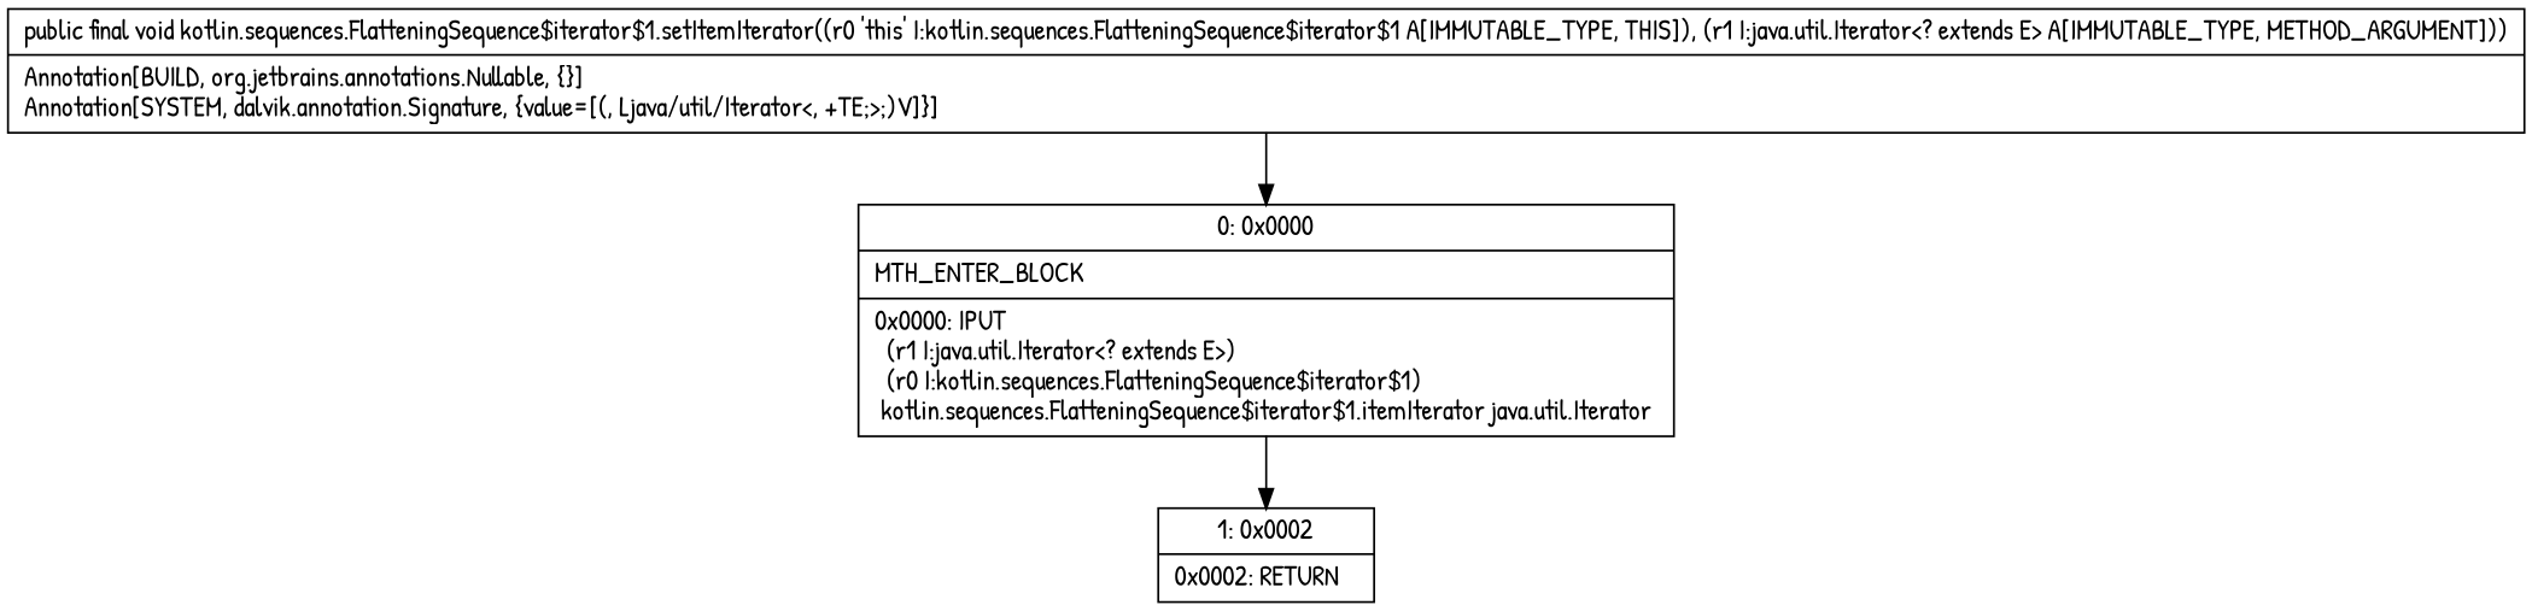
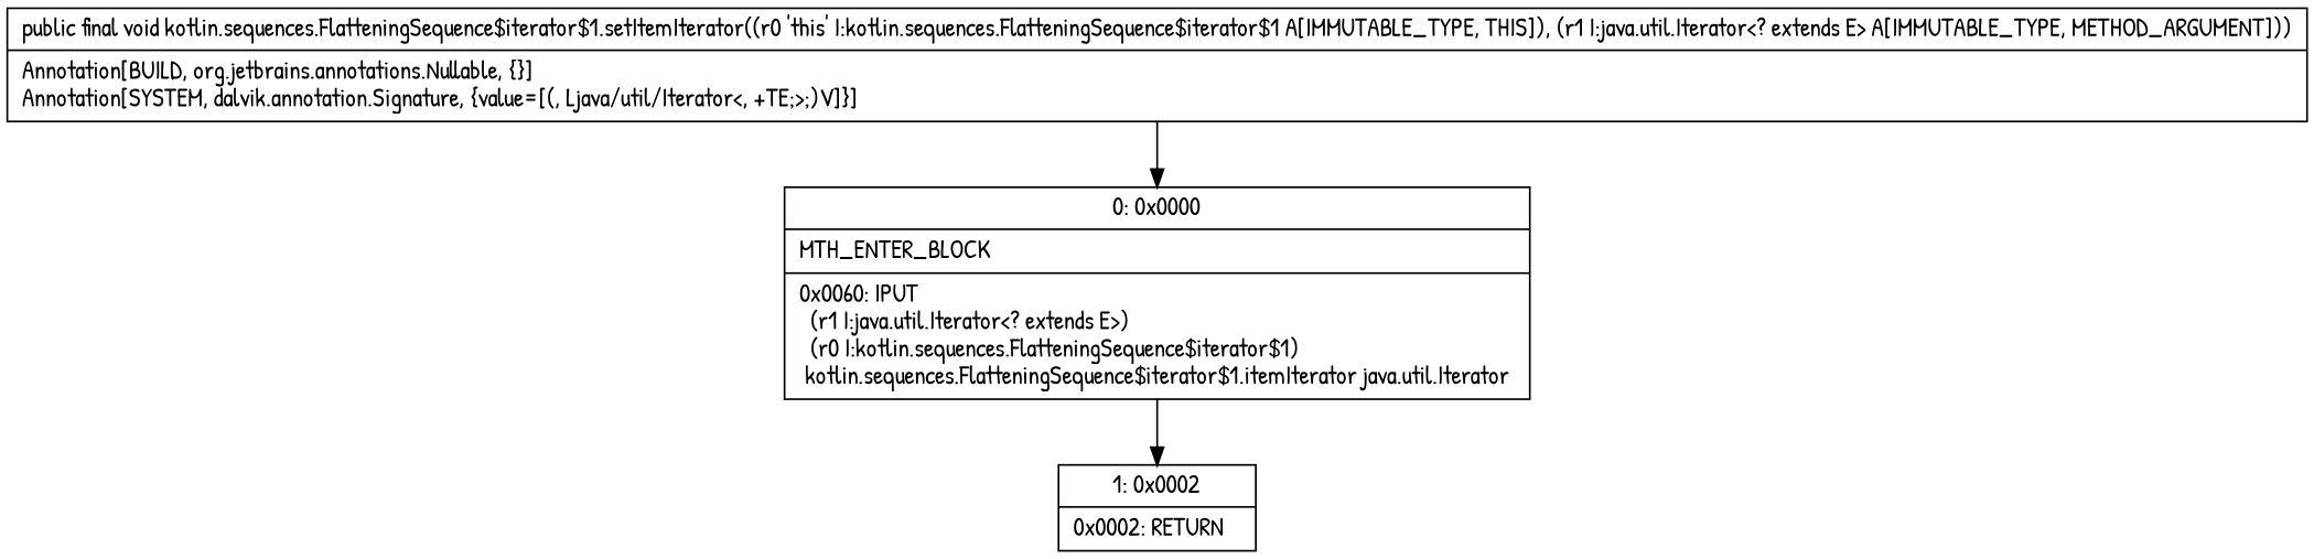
  digraph {
    fontname="Patrick Hand"
    node [shape=record fontname="Patrick Hand"]
    edge [fontname="Patrick Hand"]
-   n1 [label="{0\:\ 0x0000|MTH_ENTER_BLOCK\l|0x0000: IPUT  \l  (r1 I:java.util.Iterator\<? extends E\>)\l  (r0 I:kotlin.sequences.FlatteningSequence$iterator$1)\l kotlin.sequences.FlatteningSequence$iterator$1.itemIterator java.util.Iterator \l}"]
+   n1 [label="{0\:\ 0x0000|MTH_ENTER_BLOCK\l|0x0060: IPUT  \l  (r1 I:java.util.Iterator\<? extends E\>)\l  (r0 I:kotlin.sequences.FlatteningSequence$iterator$1)\l kotlin.sequences.FlatteningSequence$iterator$1.itemIterator java.util.Iterator \l}"]
    n2 [label="{1\:\ 0x0002|0x0002: RETURN   \l}"]
    n3 [label="{public final void kotlin.sequences.FlatteningSequence$iterator$1.setItemIterator((r0 'this' I:kotlin.sequences.FlatteningSequence$iterator$1 A[IMMUTABLE_TYPE, THIS]), (r1 I:java.util.Iterator\<? extends E\> A[IMMUTABLE_TYPE, METHOD_ARGUMENT]))  | Annotation[BUILD, org.jetbrains.annotations.Nullable, \{\}]\lAnnotation[SYSTEM, dalvik.annotation.Signature, \{value=[(, Ljava\/util\/Iterator\<, +TE;\>;)V]\}]\l}"]
    n1 -> n2
    n3 -> n1
  }
